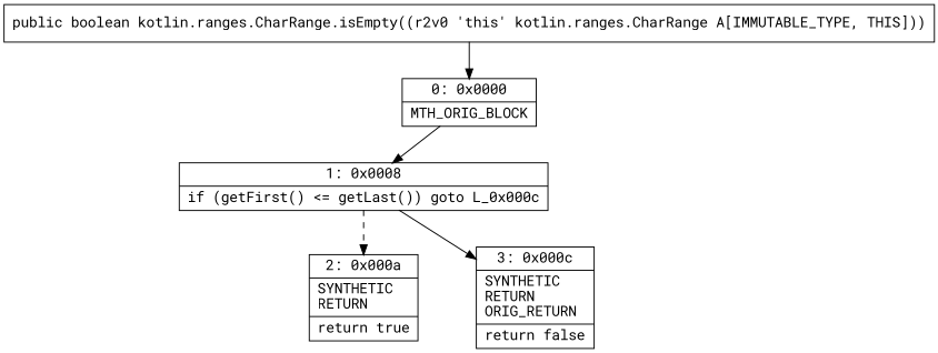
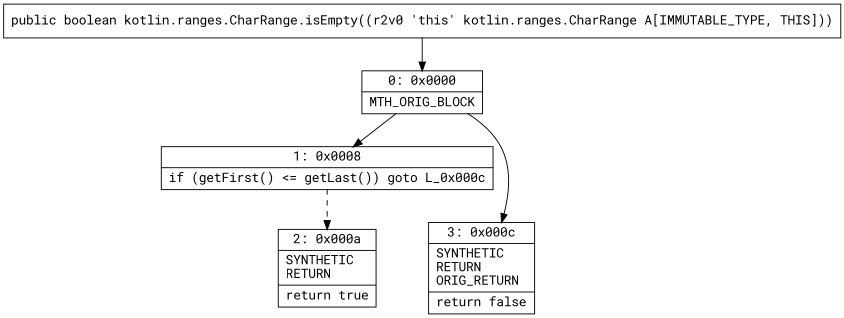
  digraph {
    fontname="Roboto Mono"
    node [fontname="Roboto Mono" shape=record]
    edge [fontname="Roboto Mono"]
    n1 [label="{0\:\ 0x0000|MTH_ORIG_BLOCK\l}"]
    n2 [label="{1\:\ 0x0008|if (getFirst() \<= getLast()) goto L_0x000c\l}"]
    n3 [label="{2\:\ 0x000a|SYNTHETIC\lRETURN\l|return true\l}"]
    n4 [label="{3\:\ 0x000c|SYNTHETIC\lRETURN\lORIG_RETURN\l|return false\l}"]
    n5 [label="{public boolean kotlin.ranges.CharRange.isEmpty((r2v0 'this' kotlin.ranges.CharRange A[IMMUTABLE_TYPE, THIS])) }"]
    n1 -> n2
    n2 -> n3 [style=dashed]
-   n2 -> n4
+   n1 -> n4
    n5 -> n1
  }
